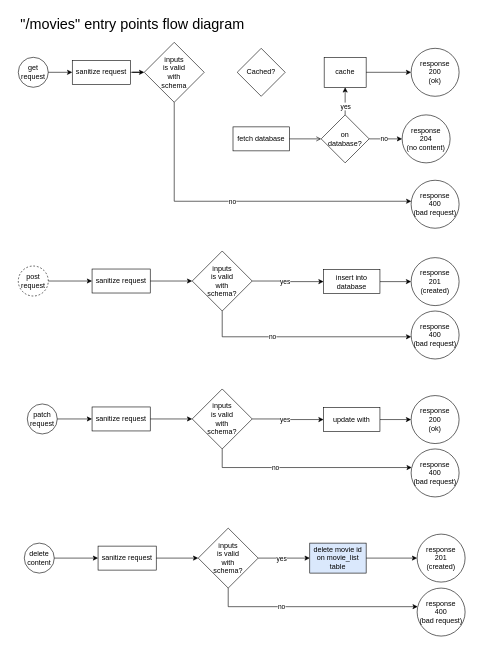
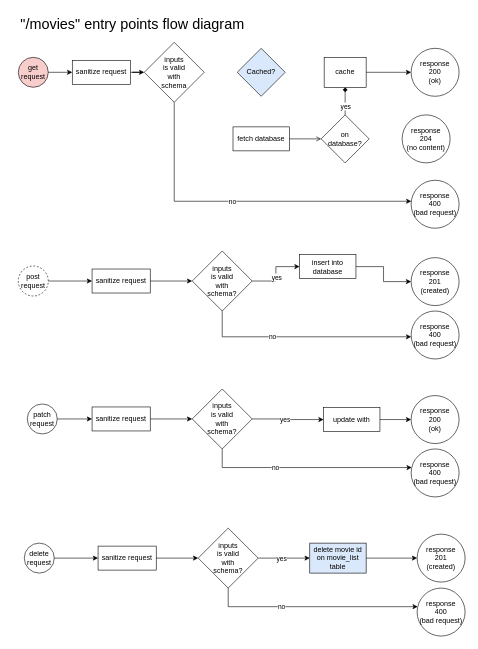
  <mxCell id="0" />
  <mxCell id="1" parent="0" />
  <mxCell id="2" value="&lt;font style=&quot;font-size: 24px;&quot;&gt;&quot;/movies&quot; entry points flow diagram&lt;/font&gt;" style="text;html=1;align=center;verticalAlign=middle;resizable=0;points=[];autosize=1;strokeColor=none;fillColor=none;" vertex="1" parent="1"><mxGeometry x="20" y="20" width="400" height="40" as="geometry" /></mxCell>
  <mxCell id="3" value="" style="group" vertex="1" connectable="0" parent="1"><mxGeometry x="30" y="70" width="735" height="310" as="geometry" /></mxCell>
- <mxCell id="4" value="get&lt;br&gt;request" style="ellipse;whiteSpace=wrap;html=1;aspect=fixed;flipH=0;container=0;" vertex="1" parent="3"><mxGeometry y="25" width="50" height="50" as="geometry" /></mxCell>
- <mxCell id="5" value="Cached?" style="rhombus;whiteSpace=wrap;html=1;flipH=0;container=0;" vertex="1" parent="3"><mxGeometry x="365" y="10" width="80" height="80" as="geometry" /></mxCell>
+ <mxCell id="4" value="get&lt;br&gt;request" style="ellipse;whiteSpace=wrap;html=1;aspect=fixed;flipH=0;container=0;fillColor=#f8cecc;" vertex="1" parent="3"><mxGeometry y="25" width="50" height="50" as="geometry" /></mxCell>
+ <mxCell id="5" value="Cached?" style="rhombus;whiteSpace=wrap;html=1;flipH=0;container=0;fillColor=#dae8fc;" vertex="1" parent="3"><mxGeometry x="365" y="10" width="80" height="80" as="geometry" /></mxCell>
  <mxCell id="6" value="cache" style="whiteSpace=wrap;html=1;flipH=0;container=0;" vertex="1" parent="3"><mxGeometry x="510" y="25" width="70" height="50" as="geometry" /></mxCell>
  <mxCell id="7" value="response&lt;br&gt;200&lt;br&gt;(ok)" style="ellipse;whiteSpace=wrap;html=1;aspect=fixed;flipH=0;container=0;" vertex="1" parent="3"><mxGeometry x="655" y="10" width="80" height="80" as="geometry" /></mxCell>
  <mxCell id="8" style="edgeStyle=orthogonalEdgeStyle;rounded=0;orthogonalLoop=1;jettySize=auto;html=1;" edge="1" parent="3" source="6" target="7"><mxGeometry relative="1" as="geometry" /></mxCell>
  <mxCell id="9" value="fetch&amp;nbsp;database" style="whiteSpace=wrap;html=1;container=0;" vertex="1" parent="3"><mxGeometry x="358" y="141" width="94" height="40" as="geometry" /></mxCell>
  <mxCell id="10" value="" style="edgeStyle=orthogonalEdgeStyle;rounded=0;orthogonalLoop=1;jettySize=auto;html=1;" edge="1" parent="3" source="4" target="11"><mxGeometry relative="1" as="geometry"><mxPoint x="50" y="50" as="sourcePoint" /><mxPoint x="203" y="50" as="targetPoint" /></mxGeometry></mxCell>
  <mxCell id="11" value="sanitize request" style="whiteSpace=wrap;html=1;flipH=0;container=0;" vertex="1" parent="3"><mxGeometry x="90" y="30" width="97" height="40" as="geometry" /></mxCell>
- <mxCell id="12" style="edgeStyle=orthogonalEdgeStyle;rounded=0;orthogonalLoop=1;jettySize=auto;html=1;" edge="1" parent="3" source="14" target="6"><mxGeometry relative="1" as="geometry" /></mxCell>
+ <mxCell id="12" style="edgeStyle=orthogonalEdgeStyle;rounded=0;orthogonalLoop=1;jettySize=auto;html=1;endArrow=diamond;" edge="1" parent="3" source="14" target="6"><mxGeometry relative="1" as="geometry" /></mxCell>
  <mxCell id="13" value="yes" style="edgeLabel;html=1;align=center;verticalAlign=middle;resizable=0;points=[];container=0;" vertex="1" connectable="0" parent="12"><mxGeometry x="-0.353" relative="1" as="geometry"><mxPoint as="offset" /></mxGeometry></mxCell>
  <mxCell id="14" value="on&lt;br&gt;database?" style="rhombus;whiteSpace=wrap;html=1;flipH=0;container=0;" vertex="1" parent="3"><mxGeometry x="505" y="121" width="80" height="80" as="geometry" /></mxCell>
  <mxCell id="15" style="edgeStyle=orthogonalEdgeStyle;rounded=0;orthogonalLoop=1;jettySize=auto;html=1;endArrow=open;" edge="1" parent="3" source="9" target="14"><mxGeometry relative="1" as="geometry"><mxPoint x="460" y="161" as="targetPoint" /></mxGeometry></mxCell>
  <mxCell id="16" value="response&lt;br&gt;204&lt;br&gt;(no content)" style="ellipse;whiteSpace=wrap;html=1;aspect=fixed;flipH=0;container=0;" vertex="1" parent="3"><mxGeometry x="640" y="121" width="80" height="80" as="geometry" /></mxCell>
- <mxCell id="17" style="edgeStyle=orthogonalEdgeStyle;rounded=0;orthogonalLoop=1;jettySize=auto;html=1;" edge="1" parent="3" source="14" target="16"><mxGeometry relative="1" as="geometry" /></mxCell>
- <mxCell id="18" value="no" style="edgeLabel;html=1;align=center;verticalAlign=middle;resizable=0;points=[];container=0;" vertex="1" connectable="0" parent="17"><mxGeometry x="-0.137" y="1" relative="1" as="geometry"><mxPoint as="offset" /></mxGeometry></mxCell>
  <mxCell id="19" value="" style="edgeStyle=orthogonalEdgeStyle;rounded=0;orthogonalLoop=1;jettySize=auto;html=1;" edge="1" parent="3" source="11" target="20"><mxGeometry relative="1" as="geometry"><mxPoint x="187" y="50" as="sourcePoint" /><mxPoint x="365" y="50" as="targetPoint" /></mxGeometry></mxCell>
  <mxCell id="20" value="inputs&lt;br style=&quot;border-color: var(--border-color);&quot;&gt;is valid&lt;br&gt;with&lt;br&gt;schema" style="rhombus;whiteSpace=wrap;html=1;flipH=1;container=0;" vertex="1" parent="3"><mxGeometry x="210" width="100" height="100" as="geometry" /></mxCell>
  <mxCell id="21" value="response&lt;br&gt;400&lt;br&gt;(bad request)" style="ellipse;whiteSpace=wrap;html=1;aspect=fixed;flipH=0;container=0;" vertex="1" parent="3"><mxGeometry x="655" y="230" width="80" height="80" as="geometry" /></mxCell>
  <mxCell id="22" style="edgeStyle=orthogonalEdgeStyle;rounded=0;orthogonalLoop=1;jettySize=auto;html=1;exitX=0.5;exitY=1;exitDx=0;exitDy=0;" edge="1" parent="3" source="20" target="21"><mxGeometry relative="1" as="geometry"><Array as="points"><mxPoint x="260" y="265" /></Array></mxGeometry></mxCell>
  <mxCell id="23" value="no" style="edgeLabel;html=1;align=center;verticalAlign=middle;resizable=0;points=[];container=0;" vertex="1" connectable="0" parent="22"><mxGeometry x="-0.067" y="-3" relative="1" as="geometry"><mxPoint y="-3" as="offset" /></mxGeometry></mxCell>
  <mxCell id="24" value="" style="group" vertex="1" connectable="0" parent="1"><mxGeometry x="30" y="418" width="735" height="180" as="geometry" /></mxCell>
  <mxCell id="25" value="post&lt;br&gt;request" style="ellipse;whiteSpace=wrap;html=1;aspect=fixed;flipH=1;dashed=1;" vertex="1" parent="24"><mxGeometry y="25" width="50" height="50" as="geometry" /></mxCell>
  <mxCell id="26" value="response&lt;br&gt;201&lt;br&gt;(created)" style="ellipse;whiteSpace=wrap;html=1;aspect=fixed;flipH=1;" vertex="1" parent="24"><mxGeometry x="655" y="11" width="80" height="80" as="geometry" /></mxCell>
  <mxCell id="27" style="edgeStyle=orthogonalEdgeStyle;rounded=0;orthogonalLoop=1;jettySize=auto;html=1;" edge="1" parent="24" source="28" target="26"><mxGeometry relative="1" as="geometry" /></mxCell>
- <mxCell id="28" value="insert into database" style="whiteSpace=wrap;html=1;flipH=1;" vertex="1" parent="24"><mxGeometry x="509" y="31" width="94" height="40" as="geometry" /></mxCell>
+ <mxCell id="28" value="insert into database" style="whiteSpace=wrap;html=1;flipH=1;" vertex="1" parent="24"><mxGeometry x="469" y="6" width="94" height="40" as="geometry" /></mxCell>
  <mxCell id="29" style="edgeStyle=orthogonalEdgeStyle;rounded=0;orthogonalLoop=1;jettySize=auto;html=1;" edge="1" parent="24" source="34" target="28"><mxGeometry relative="1" as="geometry" /></mxCell>
  <mxCell id="30" value="yes" style="edgeLabel;html=1;align=center;verticalAlign=middle;resizable=0;points=[];" vertex="1" connectable="0" parent="29"><mxGeometry x="-0.106" y="-1" relative="1" as="geometry"><mxPoint as="offset" /></mxGeometry></mxCell>
  <mxCell id="31" value="sanitize request" style="whiteSpace=wrap;html=1;flipH=1;" vertex="1" parent="24"><mxGeometry x="123" y="30" width="97" height="40" as="geometry" /></mxCell>
  <mxCell id="32" value="" style="edgeStyle=orthogonalEdgeStyle;rounded=0;orthogonalLoop=1;jettySize=auto;html=1;" edge="1" parent="24" source="25" target="31"><mxGeometry relative="1" as="geometry" /></mxCell>
  <mxCell id="33" value="" style="edgeStyle=orthogonalEdgeStyle;rounded=0;orthogonalLoop=1;jettySize=auto;html=1;" edge="1" parent="24" source="31" target="34"><mxGeometry relative="1" as="geometry"><mxPoint x="300" y="51" as="sourcePoint" /><mxPoint x="457" y="51" as="targetPoint" /></mxGeometry></mxCell>
  <mxCell id="34" value="inputs&lt;br style=&quot;border-color: var(--border-color);&quot;&gt;is valid&lt;br&gt;with&lt;br&gt;schema?" style="rhombus;whiteSpace=wrap;html=1;flipH=1;" vertex="1" parent="24"><mxGeometry x="290" width="100" height="100" as="geometry" /></mxCell>
  <mxCell id="35" value="response&lt;br&gt;400&lt;br&gt;(bad request)" style="ellipse;whiteSpace=wrap;html=1;aspect=fixed;" vertex="1" parent="24"><mxGeometry x="655" y="100" width="80" height="80" as="geometry" /></mxCell>
  <mxCell id="36" style="edgeStyle=orthogonalEdgeStyle;rounded=0;orthogonalLoop=1;jettySize=auto;html=1;exitX=0.5;exitY=1;exitDx=0;exitDy=0;" edge="1" parent="24" source="34" target="35"><mxGeometry relative="1" as="geometry"><Array as="points"><mxPoint x="340" y="143" /></Array></mxGeometry></mxCell>
  <mxCell id="37" value="no" style="edgeLabel;html=1;align=center;verticalAlign=middle;resizable=0;points=[];" vertex="1" connectable="0" parent="36"><mxGeometry x="0.252" y="-3" relative="1" as="geometry"><mxPoint x="-98" y="-3" as="offset" /></mxGeometry></mxCell>
  <mxCell id="38" value="" style="group" vertex="1" connectable="0" parent="1"><mxGeometry x="30" y="648" width="735" height="180" as="geometry" /></mxCell>
  <mxCell id="39" value="patch&lt;br&gt;request" style="ellipse;whiteSpace=wrap;html=1;aspect=fixed;" vertex="1" parent="38"><mxGeometry x="15" y="25" width="50" height="50" as="geometry" /></mxCell>
  <mxCell id="40" value="response&lt;br&gt;200&lt;br&gt;(ok)" style="ellipse;whiteSpace=wrap;html=1;aspect=fixed;flipH=1;" vertex="1" parent="38"><mxGeometry x="655" y="11" width="80" height="80" as="geometry" /></mxCell>
  <mxCell id="41" style="edgeStyle=orthogonalEdgeStyle;rounded=0;orthogonalLoop=1;jettySize=auto;html=1;" edge="1" source="42" target="40" parent="38"><mxGeometry relative="1" as="geometry" /></mxCell>
  <mxCell id="42" value="update with" style="whiteSpace=wrap;html=1;flipH=1;" vertex="1" parent="38"><mxGeometry x="509" y="31" width="94" height="40" as="geometry" /></mxCell>
  <mxCell id="43" style="edgeStyle=orthogonalEdgeStyle;rounded=0;orthogonalLoop=1;jettySize=auto;html=1;" edge="1" source="48" target="42" parent="38"><mxGeometry relative="1" as="geometry" /></mxCell>
  <mxCell id="44" value="yes" style="edgeLabel;html=1;align=center;verticalAlign=middle;resizable=0;points=[];" vertex="1" connectable="0" parent="43"><mxGeometry x="-0.106" y="-1" relative="1" as="geometry"><mxPoint as="offset" /></mxGeometry></mxCell>
  <mxCell id="45" value="sanitize request" style="whiteSpace=wrap;html=1;flipH=1;" vertex="1" parent="38"><mxGeometry x="123" y="30" width="97" height="40" as="geometry" /></mxCell>
  <mxCell id="46" style="edgeStyle=orthogonalEdgeStyle;rounded=0;orthogonalLoop=1;jettySize=auto;html=1;" edge="1" parent="38" source="39" target="45"><mxGeometry relative="1" as="geometry" /></mxCell>
  <mxCell id="47" value="" style="edgeStyle=orthogonalEdgeStyle;rounded=0;orthogonalLoop=1;jettySize=auto;html=1;" edge="1" source="45" target="48" parent="38"><mxGeometry relative="1" as="geometry"><mxPoint x="300" y="51" as="sourcePoint" /><mxPoint x="457" y="51" as="targetPoint" /></mxGeometry></mxCell>
  <mxCell id="48" value="inputs&lt;br style=&quot;border-color: var(--border-color);&quot;&gt;is valid&lt;br&gt;with&lt;br&gt;schema?" style="rhombus;whiteSpace=wrap;html=1;flipH=1;" vertex="1" parent="38"><mxGeometry x="290" width="100" height="100" as="geometry" /></mxCell>
  <mxCell id="49" value="response&lt;br&gt;400&lt;br&gt;(bad request)" style="ellipse;whiteSpace=wrap;html=1;aspect=fixed;" vertex="1" parent="38"><mxGeometry x="655" y="100" width="80" height="80" as="geometry" /></mxCell>
  <mxCell id="50" style="edgeStyle=orthogonalEdgeStyle;rounded=0;orthogonalLoop=1;jettySize=auto;html=1;exitX=0.5;exitY=1;exitDx=0;exitDy=0;" edge="1" source="48" target="49" parent="38"><mxGeometry relative="1" as="geometry"><Array as="points"><mxPoint x="340" y="131" /></Array></mxGeometry></mxCell>
  <mxCell id="51" value="no" style="edgeLabel;html=1;align=center;verticalAlign=middle;resizable=0;points=[];" vertex="1" connectable="0" parent="50"><mxGeometry x="0.252" y="-3" relative="1" as="geometry"><mxPoint x="-98" y="-3" as="offset" /></mxGeometry></mxCell>
  <mxCell id="52" value="" style="group" vertex="1" connectable="0" parent="1"><mxGeometry x="40" y="880" width="735" height="180" as="geometry" /></mxCell>
- <mxCell id="53" value="delete&lt;br&gt;content" style="ellipse;whiteSpace=wrap;html=1;aspect=fixed;container=0;" vertex="1" parent="52"><mxGeometry y="25" width="50" height="50" as="geometry" /></mxCell>
+ <mxCell id="53" value="delete&lt;br&gt;request" style="ellipse;whiteSpace=wrap;html=1;aspect=fixed;container=0;" vertex="1" parent="52"><mxGeometry y="25" width="50" height="50" as="geometry" /></mxCell>
  <mxCell id="54" value="response&lt;br&gt;201&lt;br&gt;(created)" style="ellipse;whiteSpace=wrap;html=1;aspect=fixed;flipH=1;container=0;" vertex="1" parent="52"><mxGeometry x="655" y="10" width="80" height="80" as="geometry" /></mxCell>
  <mxCell id="55" style="edgeStyle=orthogonalEdgeStyle;rounded=0;orthogonalLoop=1;jettySize=auto;html=1;" edge="1" source="56" target="54" parent="52"><mxGeometry relative="1" as="geometry" /></mxCell>
  <mxCell id="56" value="delete movie id on movie_list table" style="whiteSpace=wrap;html=1;flipH=1;container=0;fillColor=#dae8fc;" vertex="1" parent="52"><mxGeometry x="476" y="25" width="94" height="50" as="geometry" /></mxCell>
  <mxCell id="57" style="edgeStyle=orthogonalEdgeStyle;rounded=0;orthogonalLoop=1;jettySize=auto;html=1;" edge="1" source="62" target="56" parent="52"><mxGeometry relative="1" as="geometry" /></mxCell>
  <mxCell id="58" value="yes" style="edgeLabel;html=1;align=center;verticalAlign=middle;resizable=0;points=[];container=0;" vertex="1" connectable="0" parent="57"><mxGeometry x="-0.106" y="-1" relative="1" as="geometry"><mxPoint as="offset" /></mxGeometry></mxCell>
  <mxCell id="59" value="sanitize request" style="whiteSpace=wrap;html=1;flipH=1;container=0;" vertex="1" parent="52"><mxGeometry x="123" y="30" width="97" height="40" as="geometry" /></mxCell>
  <mxCell id="60" style="edgeStyle=orthogonalEdgeStyle;rounded=0;orthogonalLoop=1;jettySize=auto;html=1;" edge="1" source="53" target="59" parent="52"><mxGeometry relative="1" as="geometry" /></mxCell>
  <mxCell id="61" value="" style="edgeStyle=orthogonalEdgeStyle;rounded=0;orthogonalLoop=1;jettySize=auto;html=1;" edge="1" source="59" target="62" parent="52"><mxGeometry relative="1" as="geometry"><mxPoint x="300" y="51" as="sourcePoint" /><mxPoint x="457" y="51" as="targetPoint" /></mxGeometry></mxCell>
  <mxCell id="62" value="inputs&lt;br style=&quot;border-color: var(--border-color);&quot;&gt;is valid&lt;br&gt;with&lt;br&gt;schema?" style="rhombus;whiteSpace=wrap;html=1;flipH=1;container=0;" vertex="1" parent="52"><mxGeometry x="290" width="100" height="100" as="geometry" /></mxCell>
  <mxCell id="63" value="response&lt;br&gt;400&lt;br&gt;(bad request)" style="ellipse;whiteSpace=wrap;html=1;aspect=fixed;container=0;" vertex="1" parent="52"><mxGeometry x="655" y="100" width="80" height="80" as="geometry" /></mxCell>
  <mxCell id="64" style="edgeStyle=orthogonalEdgeStyle;rounded=0;orthogonalLoop=1;jettySize=auto;html=1;exitX=0.5;exitY=1;exitDx=0;exitDy=0;" edge="1" source="62" target="63" parent="52"><mxGeometry relative="1" as="geometry"><Array as="points"><mxPoint x="340" y="131" /></Array></mxGeometry></mxCell>
  <mxCell id="65" value="no" style="edgeLabel;html=1;align=center;verticalAlign=middle;resizable=0;points=[];container=0;" vertex="1" connectable="0" parent="64"><mxGeometry x="0.252" y="-3" relative="1" as="geometry"><mxPoint x="-98" y="-3" as="offset" /></mxGeometry></mxCell>
